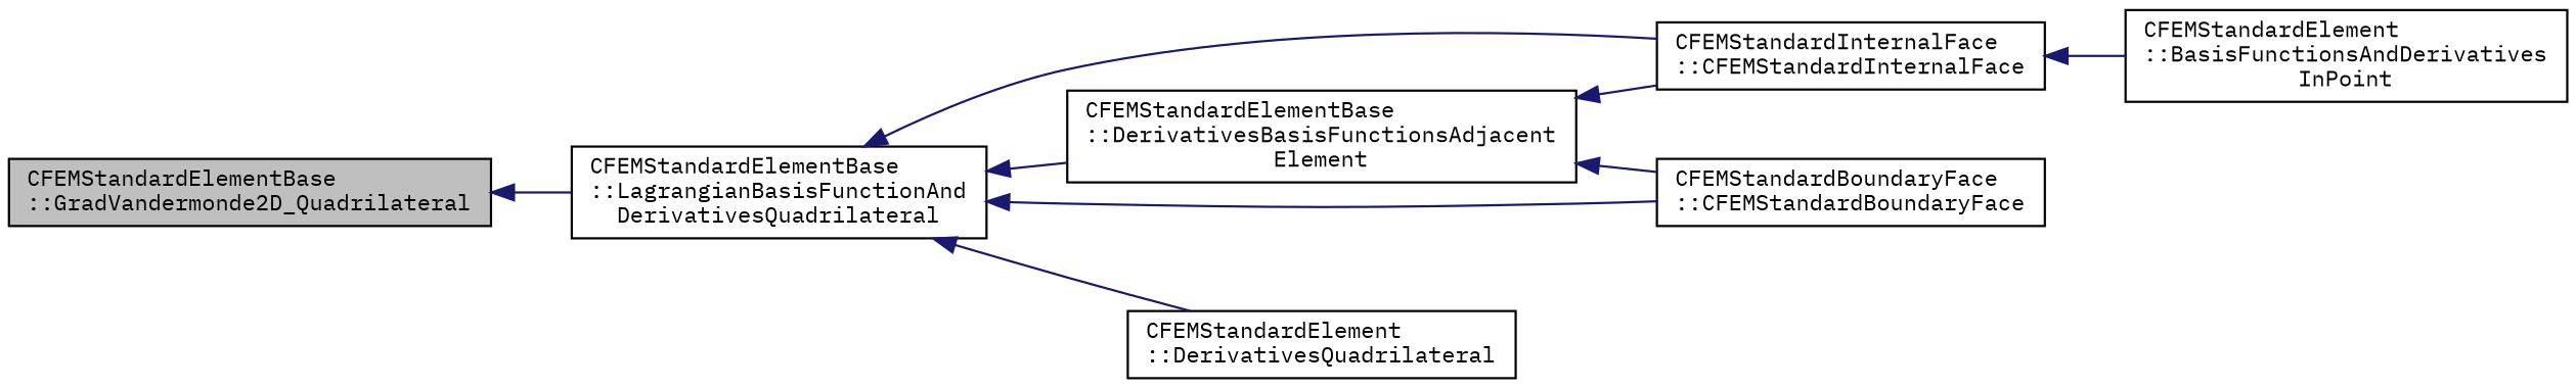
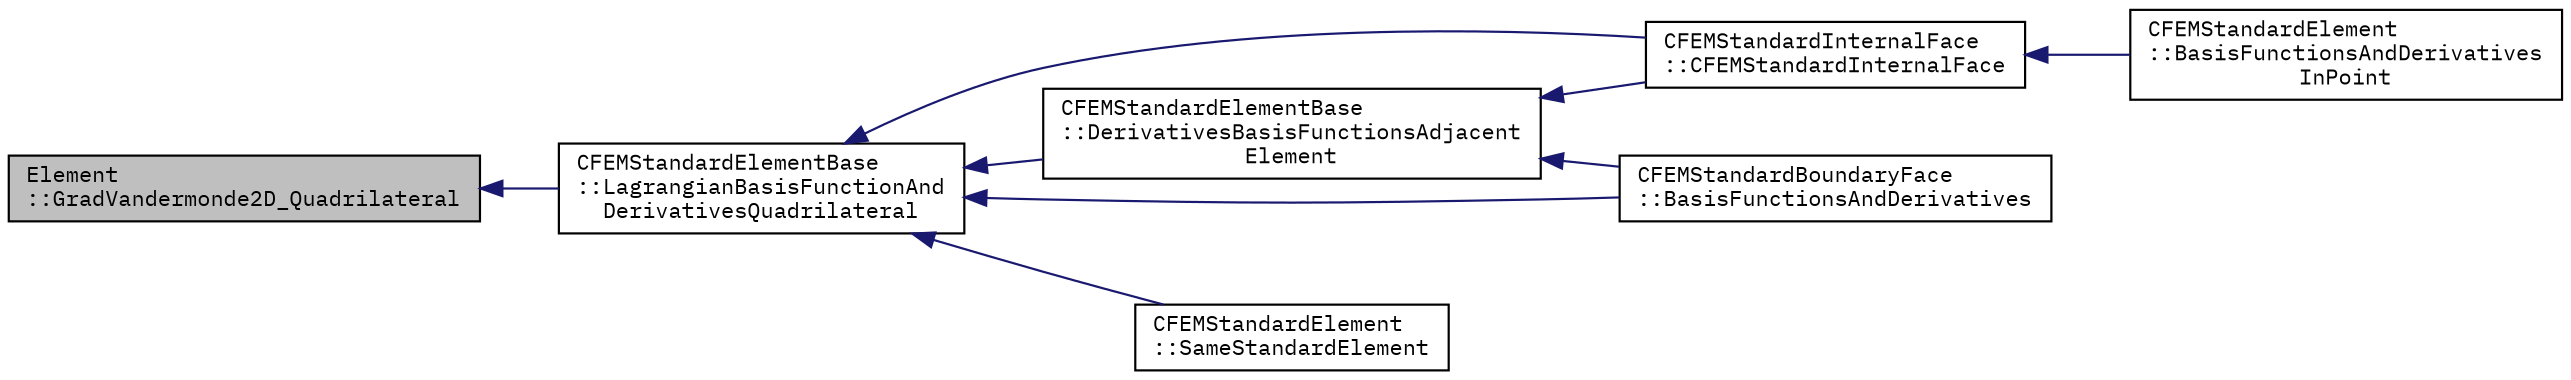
  digraph {
    fontname="IBM Plex Mono"
    rankdir=LR
    node [color=black fillcolor=white fontname="IBM Plex Mono" fontsize=10 shape=record style=filled]
    edge [color=midnightblue dir=back fontname="IBM Plex Mono" fontsize=10 labelfontname=Helvetica labelfontsize=10 style=solid]
-   n1 [fillcolor=grey75 fontcolor=black height=0.2 label="CFEMStandardElementBase\l::GradVandermonde2D_Quadrilateral" width=0.4]
+   n1 [fillcolor=grey75 fontcolor=black height=0.2 label="Element\l::GradVandermonde2D_Quadrilateral" width=0.4]
    n2 [height=0.2 label="CFEMStandardElementBase\l::LagrangianBasisFunctionAnd\lDerivativesQuadrilateral" width=0.4]
    n3 [height=0.2 label="CFEMStandardElementBase\l::DerivativesBasisFunctionsAdjacent\lElement" width=0.4]
    n4 [height=0.2 label="CFEMStandardInternalFace\l::CFEMStandardInternalFace" width=0.4]
-   n5 [height=0.2 label="CFEMStandardBoundaryFace\l::CFEMStandardBoundaryFace" width=0.4]
-   n6 [height=0.2 label="CFEMStandardElement\l::DerivativesQuadrilateral" width=0.4]
+   n5 [height=0.2 label="CFEMStandardBoundaryFace\l::BasisFunctionsAndDerivatives" width=0.4]
+   n6 [height=0.2 label="CFEMStandardElement\l::SameStandardElement" width=0.4]
    n7 [height=0.2 label="CFEMStandardElement\l::BasisFunctionsAndDerivatives\lInPoint" width=0.4]
    n1 -> n2
    n2 -> n3
    n2 -> n4
    n2 -> n5
    n2 -> n6
    n3 -> n4
    n3 -> n5
    n4 -> n7
  }
